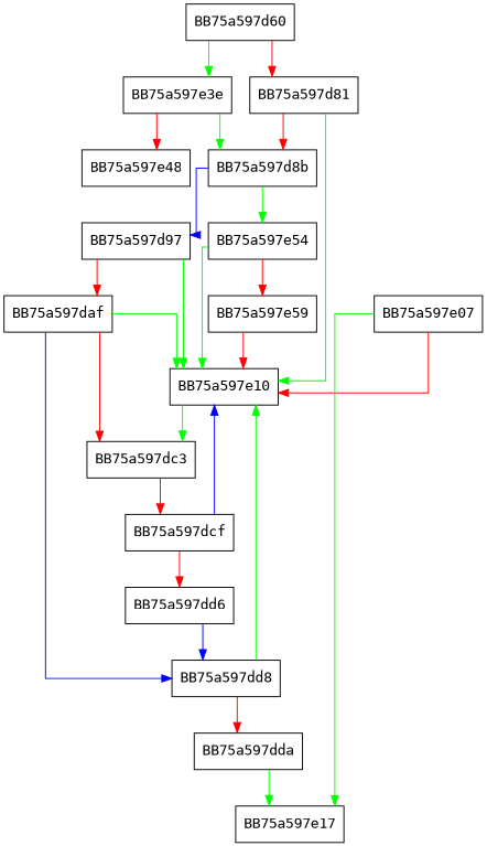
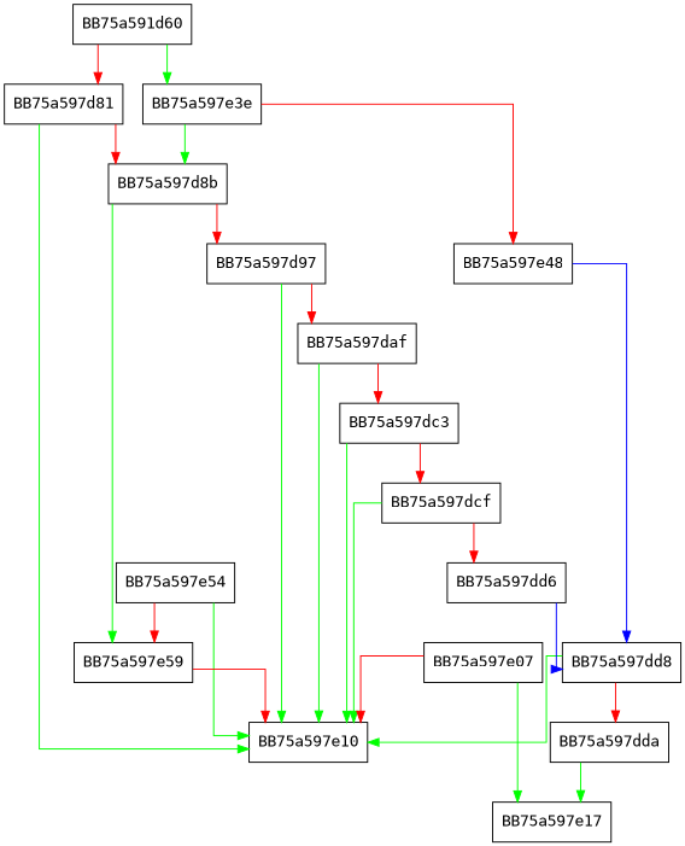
  digraph {
    fontname="DejaVu Sans Mono"
    splines=ortho
    node [fontname="DejaVu Sans Mono" shape=box]
    edge [color=green fontname="DejaVu Sans Mono"]
-   BB75a597d60
+   BB75a597d60 [label=BB75a591d60]
    BB75a597e3e
    BB75a597d81
    BB75a597d8b
    BB75a597e48
    BB75a597e10
    BB75a597e54
    BB75a597d97
    BB75a597dd8
    BB75a597e59
    BB75a597daf
    BB75a597dc3
    BB75a597dcf
    BB75a597dd6
    BB75a597dda
    BB75a597e17
    BB75a597e07
    BB75a597d60 -> BB75a597e3e
    BB75a597d60 -> BB75a597d81 [color=red]
    BB75a597e3e -> BB75a597d8b
    BB75a597e3e -> BB75a597e48 [color=red]
    BB75a597d81 -> BB75a597d8b [color=red]
    BB75a597d81 -> BB75a597e10
-   BB75a597d8b -> BB75a597e54
-   BB75a597d8b -> BB75a597d97 [color=blue]
-   BB75a597daf -> BB75a597dd8 [color=blue]
+   BB75a597d8b -> BB75a597e59
+   BB75a597d8b -> BB75a597d97 [color=red]
+   BB75a597e48 -> BB75a597dd8 [color=blue]
    BB75a597e54 -> BB75a597e10
    BB75a597e54 -> BB75a597e59 [color=red]
    BB75a597d97 -> BB75a597e10
    BB75a597d97 -> BB75a597daf [color=red]
    BB75a597dd8 -> BB75a597e10
    BB75a597dd8 -> BB75a597dda [color=red]
    BB75a597e59 -> BB75a597e10 [color=red]
    BB75a597daf -> BB75a597e10
    BB75a597daf -> BB75a597dc3 [color=red]
-   BB75a597e10 -> BB75a597dc3
+   BB75a597dc3 -> BB75a597e10
    BB75a597dc3 -> BB75a597dcf [color=red]
-   BB75a597dcf -> BB75a597e10 [color=blue]
+   BB75a597dcf -> BB75a597e10
    BB75a597dcf -> BB75a597dd6 [color=red]
    BB75a597dd6 -> BB75a597dd8 [color=blue]
    BB75a597dda -> BB75a597e17
    BB75a597e07 -> BB75a597e10 [color=red]
    BB75a597e07 -> BB75a597e17
  }
